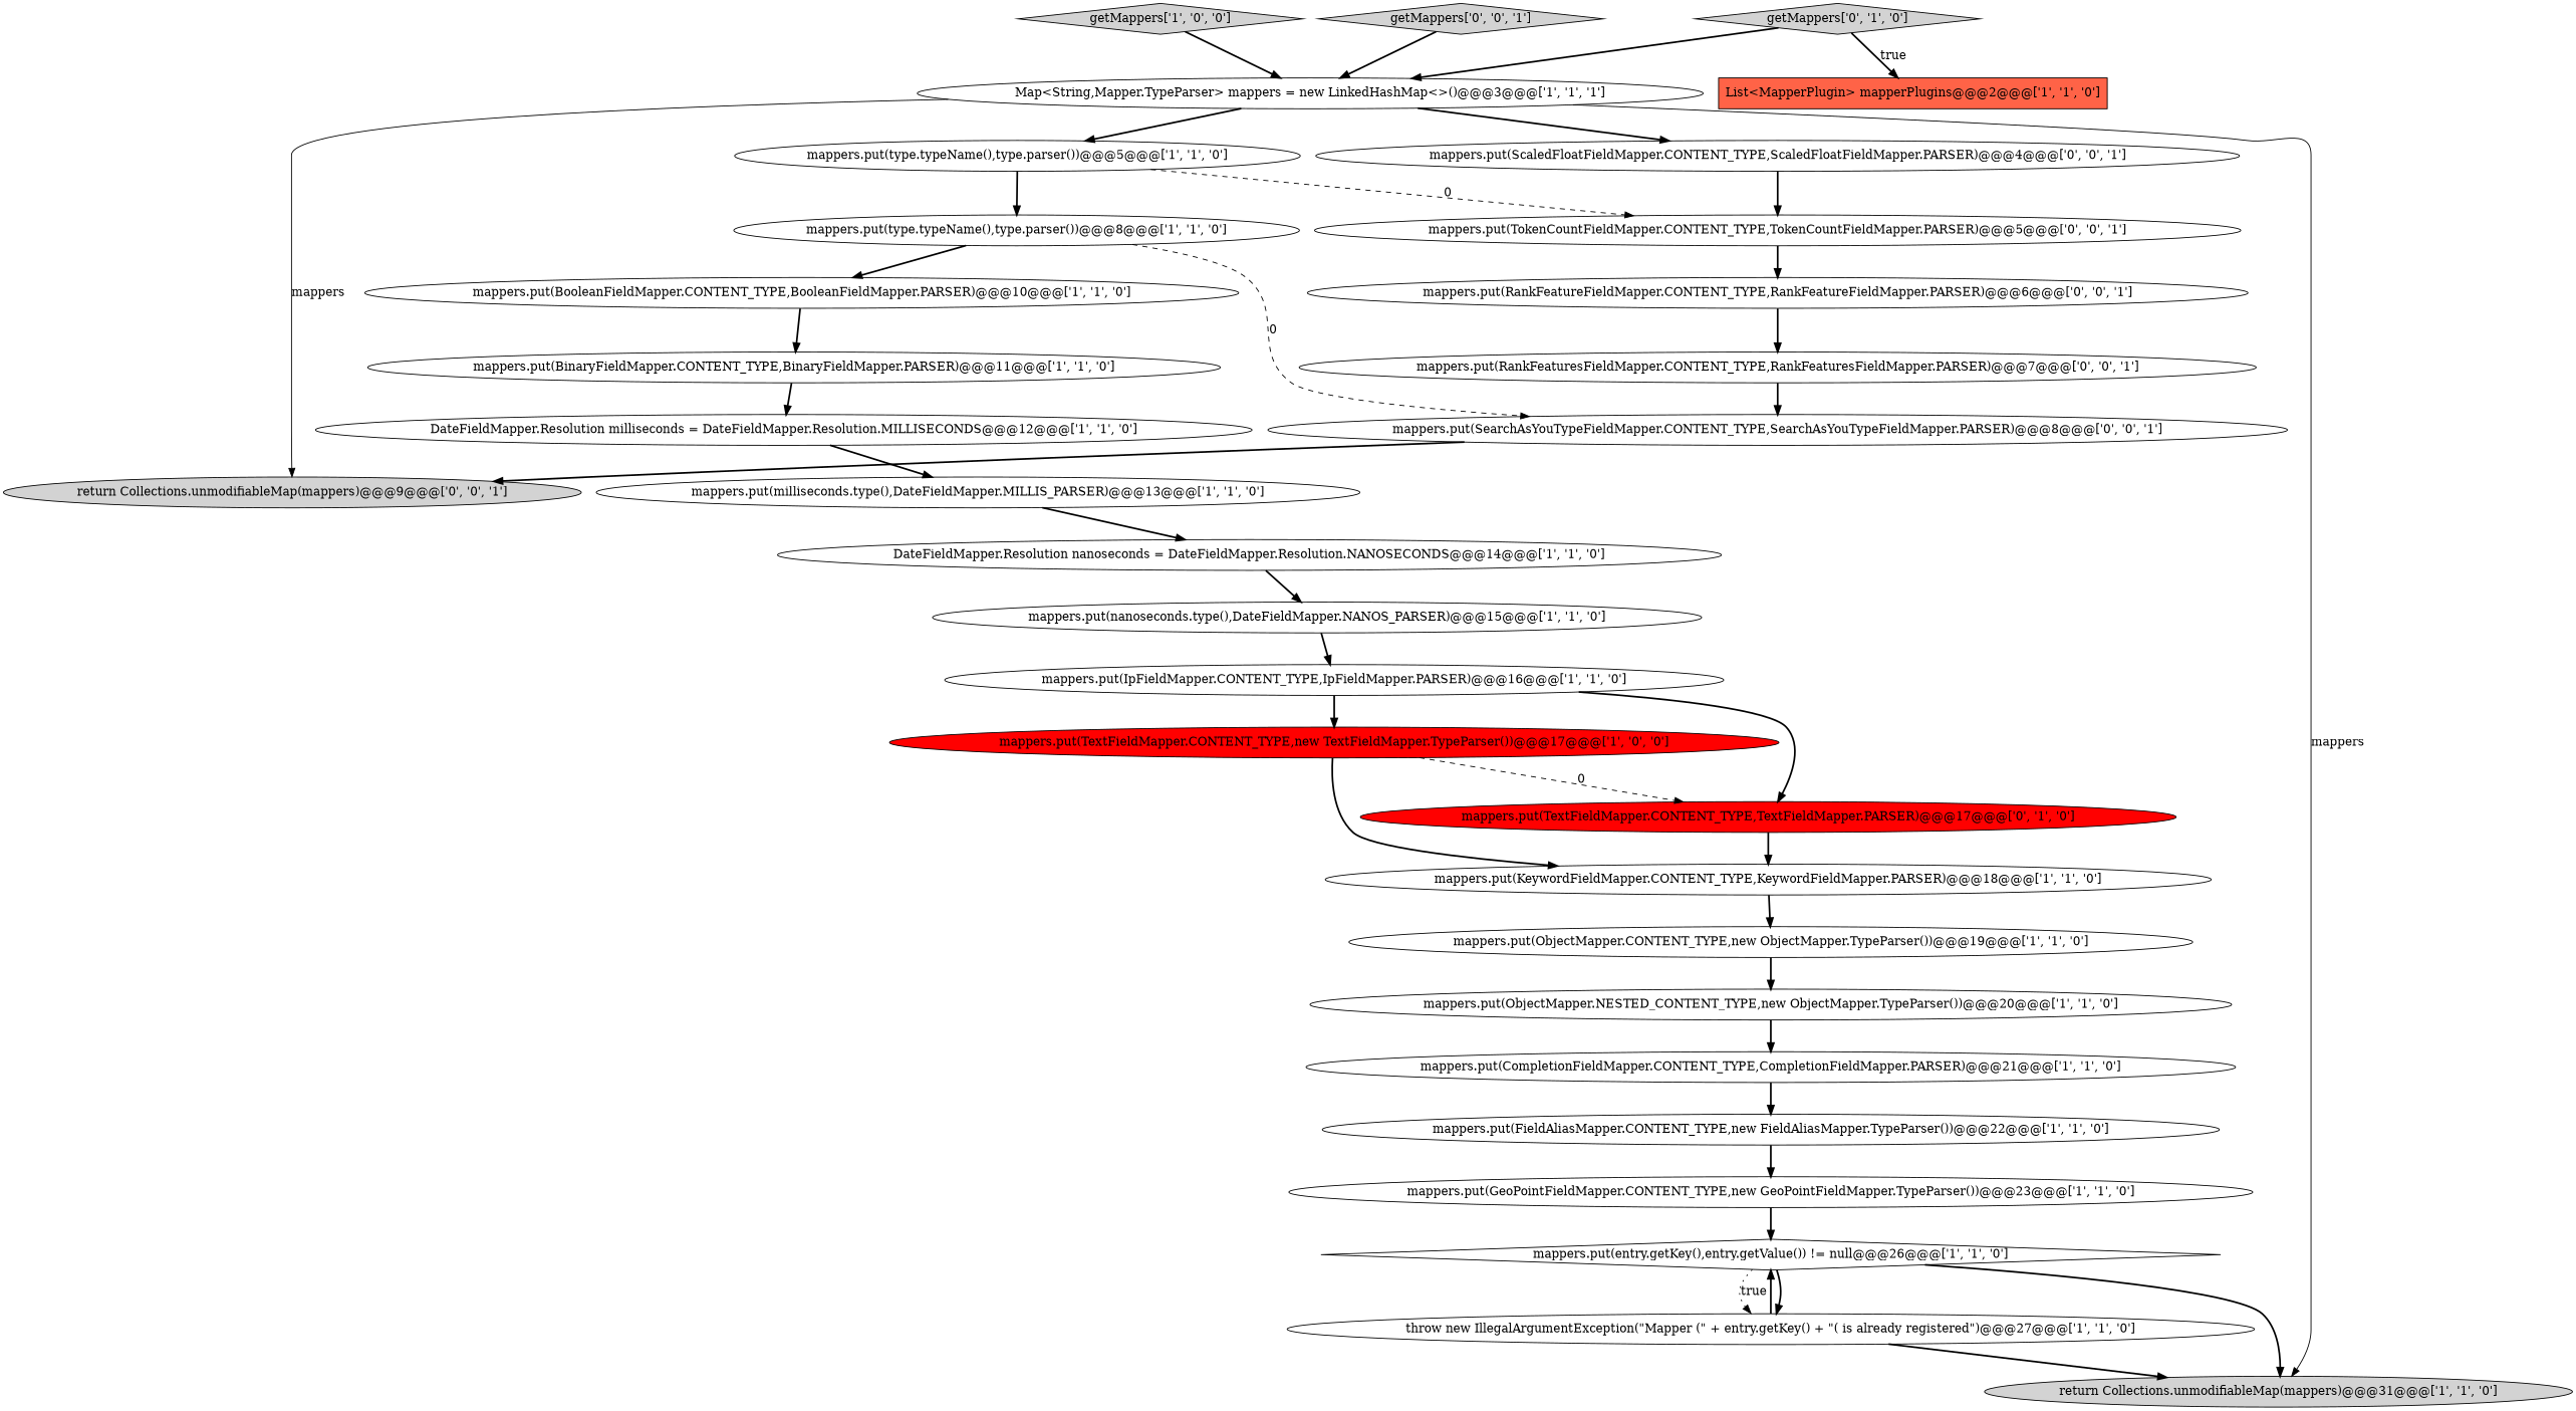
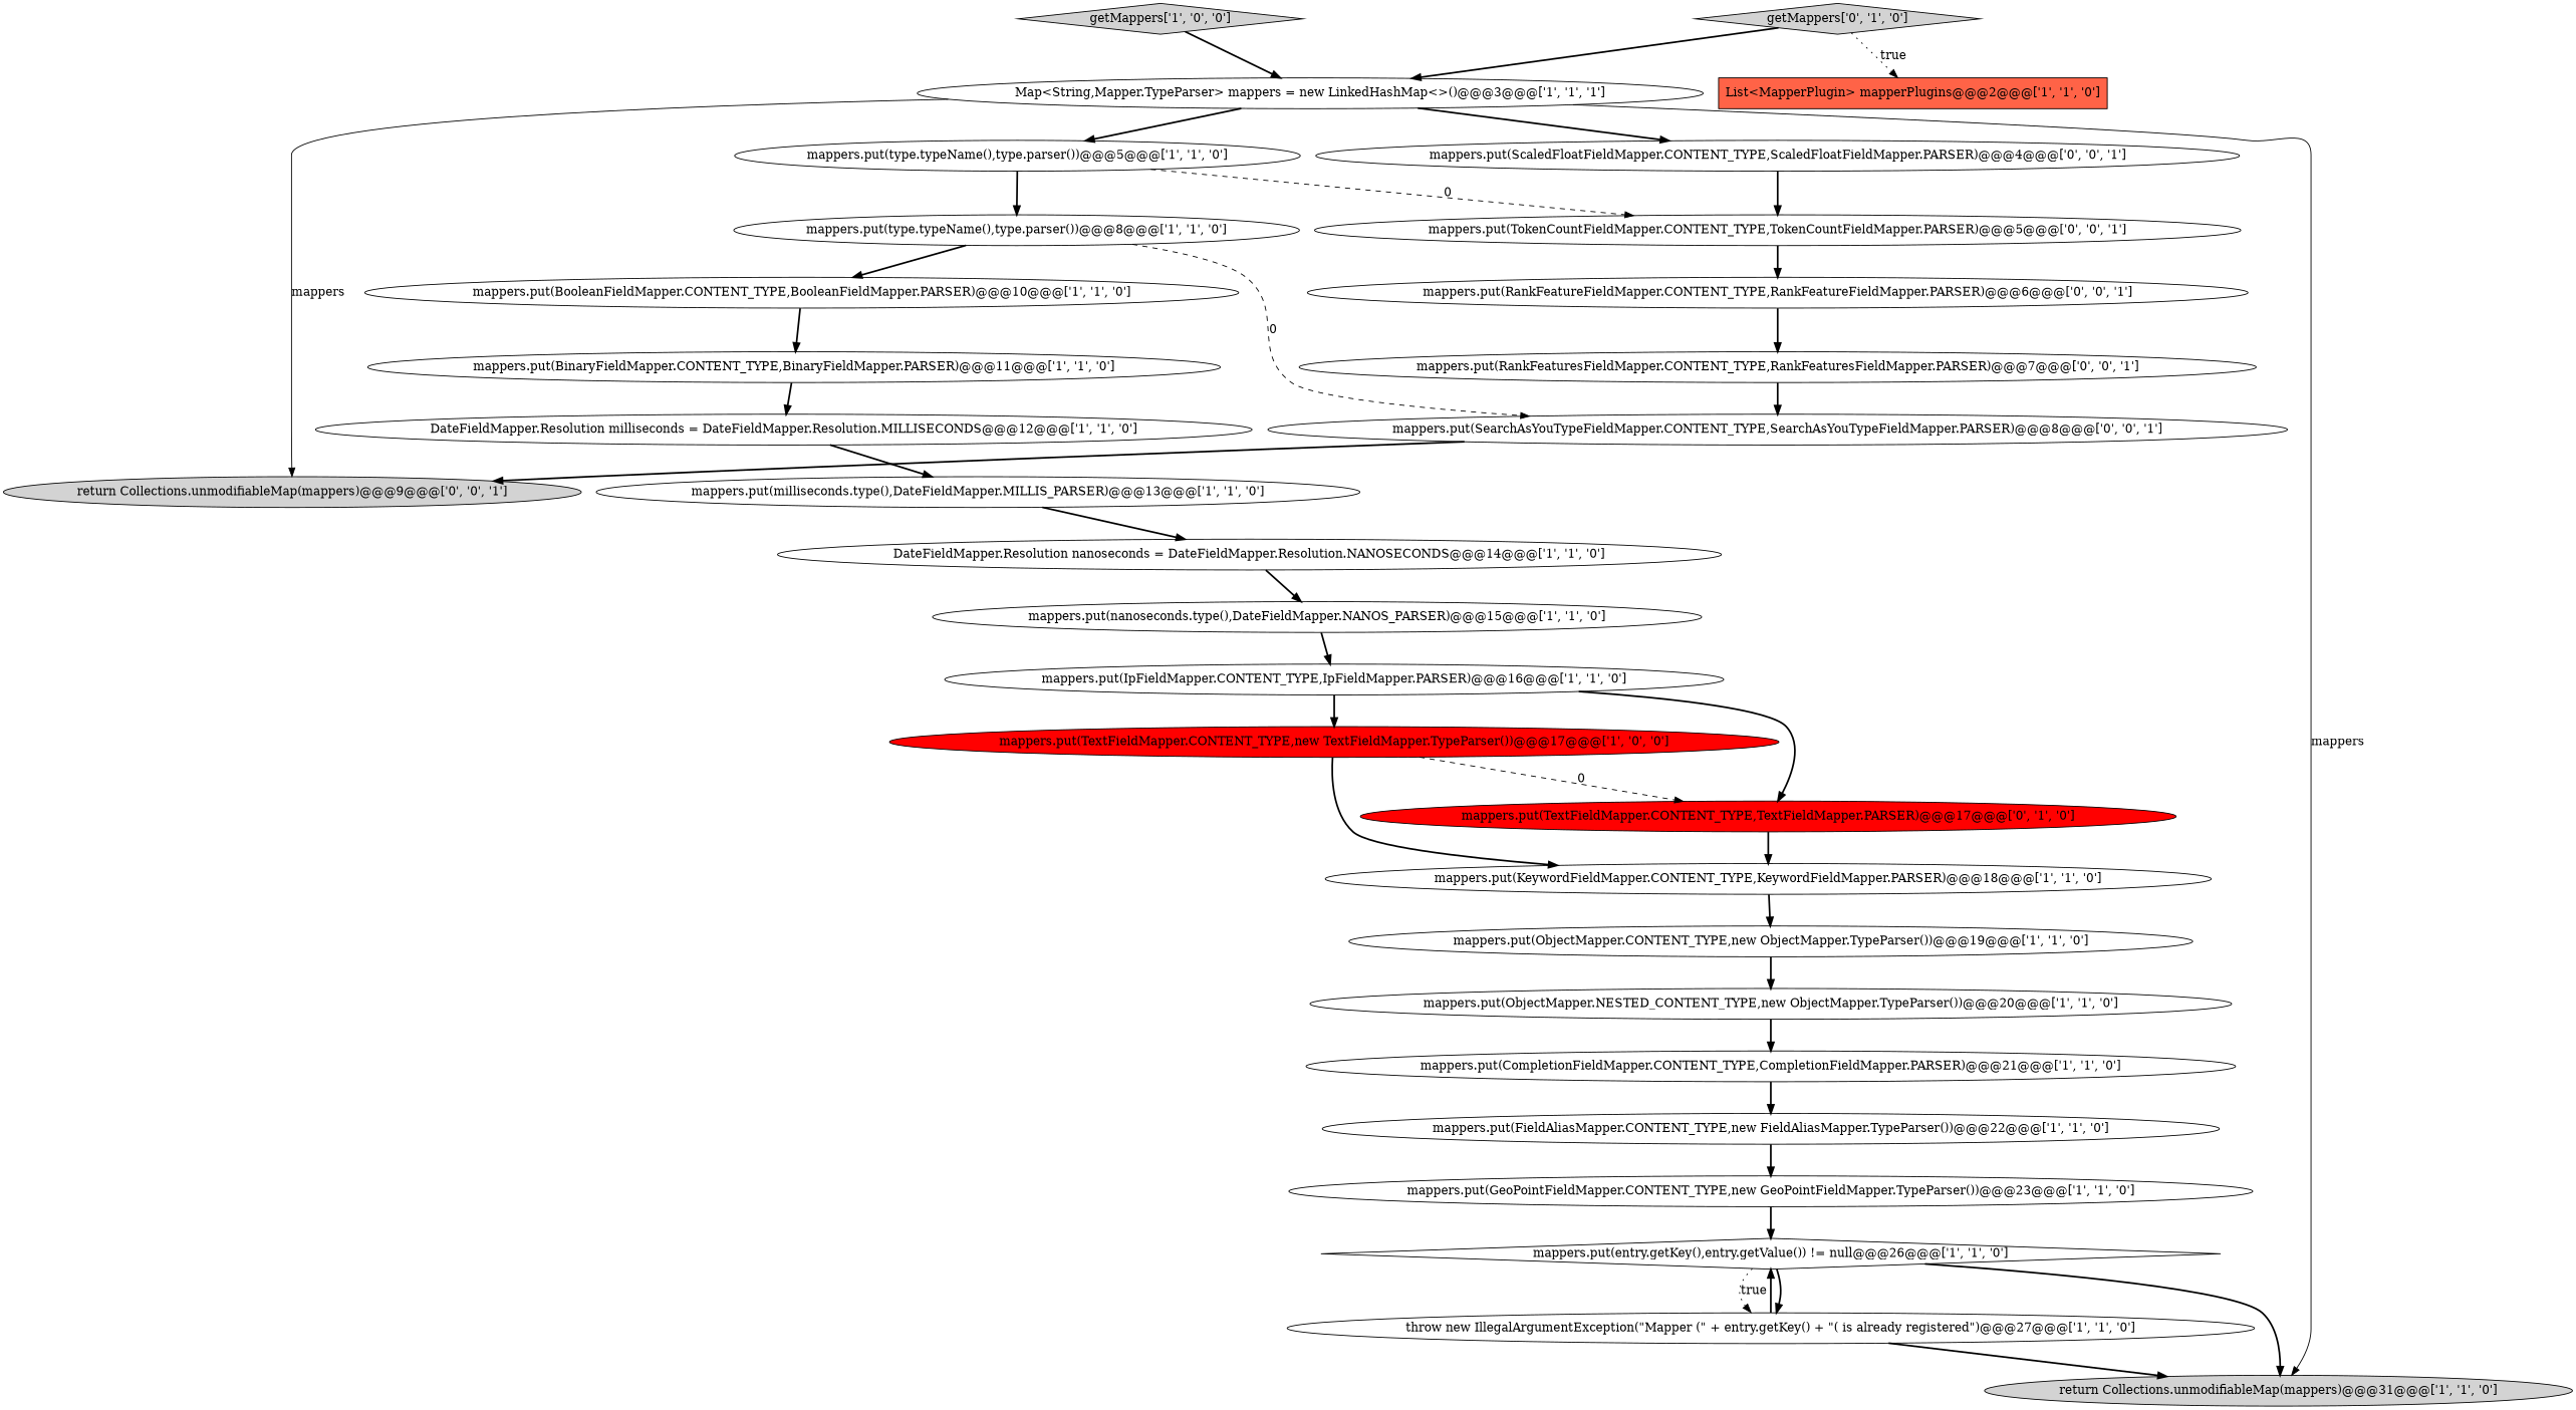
  digraph {
    node [fillcolor=white shape=ellipse style=filled]
    edge [style=bold]
    n1 [fillcolor=lightgray label="return Collections.unmodifiableMap(mappers)@@@9@@@['0', '0', '1']"]
    n2 [label="throw new IllegalArgumentException(\"Mapper (\" + entry.getKey() + \"( is already registered\")@@@27@@@['1', '1', '0']"]
    n3 [label="mappers.put(entry.getKey(),entry.getValue()) != null@@@26@@@['1', '1', '0']" shape=diamond]
    n4 [fillcolor=lightgray label="return Collections.unmodifiableMap(mappers)@@@31@@@['1', '1', '0']"]
-   n5 [fillcolor=lightgray label="getMappers['0', '0', '1']" shape=diamond]
    n6 [label="Map<String,Mapper.TypeParser> mappers = new LinkedHashMap<>()@@@3@@@['1', '1', '1']"]
    n7 [label="mappers.put(type.typeName(),type.parser())@@@5@@@['1', '1', '0']"]
    n8 [label="mappers.put(ScaledFloatFieldMapper.CONTENT_TYPE,ScaledFloatFieldMapper.PARSER)@@@4@@@['0', '0', '1']"]
    n9 [label="mappers.put(BooleanFieldMapper.CONTENT_TYPE,BooleanFieldMapper.PARSER)@@@10@@@['1', '1', '0']"]
    n10 [label="mappers.put(BinaryFieldMapper.CONTENT_TYPE,BinaryFieldMapper.PARSER)@@@11@@@['1', '1', '0']"]
    n11 [label="DateFieldMapper.Resolution milliseconds = DateFieldMapper.Resolution.MILLISECONDS@@@12@@@['1', '1', '0']"]
    n12 [label="mappers.put(type.typeName(),type.parser())@@@8@@@['1', '1', '0']"]
    n13 [label="mappers.put(TokenCountFieldMapper.CONTENT_TYPE,TokenCountFieldMapper.PARSER)@@@5@@@['0', '0', '1']"]
    n14 [label="mappers.put(SearchAsYouTypeFieldMapper.CONTENT_TYPE,SearchAsYouTypeFieldMapper.PARSER)@@@8@@@['0', '0', '1']"]
    n15 [label="mappers.put(RankFeatureFieldMapper.CONTENT_TYPE,RankFeatureFieldMapper.PARSER)@@@6@@@['0', '0', '1']"]
    n16 [label="mappers.put(GeoPointFieldMapper.CONTENT_TYPE,new GeoPointFieldMapper.TypeParser())@@@23@@@['1', '1', '0']"]
    n17 [label="mappers.put(nanoseconds.type(),DateFieldMapper.NANOS_PARSER)@@@15@@@['1', '1', '0']"]
    n18 [label="mappers.put(IpFieldMapper.CONTENT_TYPE,IpFieldMapper.PARSER)@@@16@@@['1', '1', '0']"]
    n19 [fillcolor=red label="mappers.put(TextFieldMapper.CONTENT_TYPE,new TextFieldMapper.TypeParser())@@@17@@@['1', '0', '0']"]
    n20 [fillcolor=red label="mappers.put(TextFieldMapper.CONTENT_TYPE,TextFieldMapper.PARSER)@@@17@@@['0', '1', '0']"]
    n21 [label="mappers.put(KeywordFieldMapper.CONTENT_TYPE,KeywordFieldMapper.PARSER)@@@18@@@['1', '1', '0']"]
    n22 [label="mappers.put(ObjectMapper.CONTENT_TYPE,new ObjectMapper.TypeParser())@@@19@@@['1', '1', '0']"]
    n23 [label="mappers.put(ObjectMapper.NESTED_CONTENT_TYPE,new ObjectMapper.TypeParser())@@@20@@@['1', '1', '0']"]
    n24 [fillcolor=tomato label="List<MapperPlugin> mapperPlugins@@@2@@@['1', '1', '0']" shape=box]
    n25 [label="mappers.put(CompletionFieldMapper.CONTENT_TYPE,CompletionFieldMapper.PARSER)@@@21@@@['1', '1', '0']"]
    n26 [label="mappers.put(FieldAliasMapper.CONTENT_TYPE,new FieldAliasMapper.TypeParser())@@@22@@@['1', '1', '0']"]
    n27 [label="DateFieldMapper.Resolution nanoseconds = DateFieldMapper.Resolution.NANOSECONDS@@@14@@@['1', '1', '0']"]
    n28 [fillcolor=lightgray label="getMappers['1', '0', '0']" shape=diamond]
    n29 [label="mappers.put(RankFeaturesFieldMapper.CONTENT_TYPE,RankFeaturesFieldMapper.PARSER)@@@7@@@['0', '0', '1']"]
    n30 [label="mappers.put(milliseconds.type(),DateFieldMapper.MILLIS_PARSER)@@@13@@@['1', '1', '0']"]
    n31 [fillcolor=lightgray label="getMappers['0', '1', '0']" shape=diamond]
    n2 -> n3
    n2 -> n4
    n3 -> n2
    n3 -> n2 [label=true style=dotted]
    n3 -> n4
-   n5 -> n6
    n6 -> n1 [label=mappers style=solid]
    n6 -> n4 [label=mappers style=solid]
    n6 -> n7
    n6 -> n8
    n7 -> n12
    n7 -> n13 [label=0 style=dashed]
    n8 -> n13
    n9 -> n10
    n10 -> n11
    n11 -> n30
    n12 -> n9
    n12 -> n14 [label=0 style=dashed]
    n13 -> n15
    n14 -> n1
    n15 -> n29
    n16 -> n3
    n17 -> n18
    n18 -> n19
    n18 -> n20
    n19 -> n20 [label=0 style=dashed]
    n19 -> n21
    n20 -> n21
    n21 -> n22
    n22 -> n23
    n23 -> n25
    n25 -> n26
    n26 -> n16
    n27 -> n17
    n28 -> n6
    n29 -> n14
    n30 -> n27
    n31 -> n6
-   n31 -> n24 [label=true]
+   n31 -> n24 [label=true style=dotted]
  }
